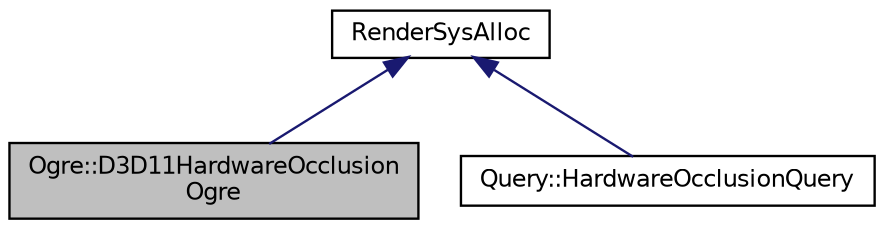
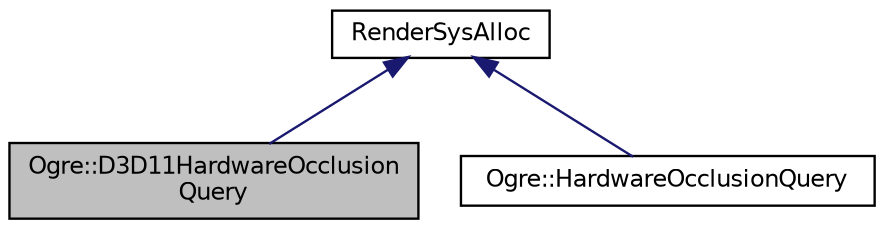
  digraph {
    node [color=black fontname=Helvetica fontsize=10 shape=record]
    edge [color=midnightblue dir=back fontname=Helvetica fontsize=10 labelfontname=Helvetica labelfontsize=10 style=solid]
-   n1 [fillcolor=grey75 fontcolor=black height=0.2 label="Ogre::D3D11HardwareOcclusion\lOgre" style=filled width=0.4]
-   n2 [height=0.2 label="Query::HardwareOcclusionQuery" width=0.4]
+   n1 [fillcolor=grey75 fontcolor=black height=0.2 label="Ogre::D3D11HardwareOcclusion\lQuery" style=filled width=0.4]
+   n2 [height=0.2 label="Ogre::HardwareOcclusionQuery" width=0.4]
    n3 [height=0.2 label=RenderSysAlloc width=0.4]
    n3 -> n1
    n3 -> n2
  }
